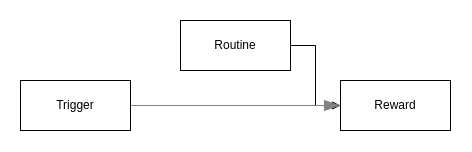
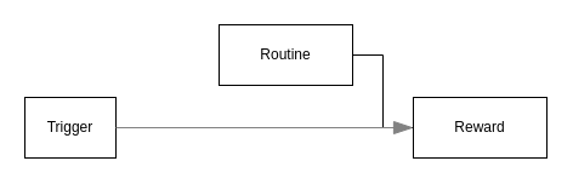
  <mxCell id="0" />
  <mxCell id="1" parent="0" />
- <mxCell id="2" value="Trigger" style="html=1;whiteSpace=wrap;" vertex="1" parent="1"><mxGeometry x="20" y="80" width="110" height="50" as="geometry" /></mxCell>
- <mxCell id="3" style="edgeStyle=orthogonalEdgeStyle;rounded=0;orthogonalLoop=1;jettySize=auto;html=1;exitX=1;exitY=0.5;exitDx=0;exitDy=0;entryX=0;entryY=0.5;entryDx=0;entryDy=0;" edge="1" parent="1" source="4" target="5"><mxGeometry relative="1" as="geometry" /></mxCell>
+ <mxCell id="2" value="Trigger" style="html=1;whiteSpace=wrap;" vertex="1" parent="1"><mxGeometry x="20" y="80" width="75" height="50" as="geometry" /></mxCell>
+ <mxCell id="3" style="edgeStyle=orthogonalEdgeStyle;rounded=0;orthogonalLoop=1;jettySize=auto;html=1;exitX=1;exitY=0.5;exitDx=0;exitDy=0;entryX=0;entryY=0.5;entryDx=0;entryDy=0;endArrow=none;" edge="1" parent="1" source="4" target="5"><mxGeometry relative="1" as="geometry" /></mxCell>
  <mxCell id="4" value="Routine" style="html=1;whiteSpace=wrap;" vertex="1" parent="1"><mxGeometry x="180" y="20" width="110" height="50" as="geometry" /></mxCell>
  <mxCell id="5" value="Reward" style="html=1;whiteSpace=wrap;" vertex="1" parent="1"><mxGeometry x="340" y="80" width="110" height="50" as="geometry" /></mxCell>
  <mxCell id="6" value="" style="endArrow=blockThin;html=1;fontSize=10;fontColor=#404040;strokeWidth=1;endFill=1;strokeColor=#828282;elbow=vertical;metaEdit=1;endSize=14;startSize=14;jumpStyle=arc;jumpSize=16;rounded=0;edgeStyle=orthogonalEdgeStyle;exitX=1;exitY=0.5;exitDx=0;exitDy=0;" edge="1" parent="1" source="2" target="5"><mxGeometry width="240" relative="1" as="geometry"><mxPoint x="100" y="120" as="sourcePoint" /><mxPoint x="340" y="120" as="targetPoint" /></mxGeometry></mxCell>
